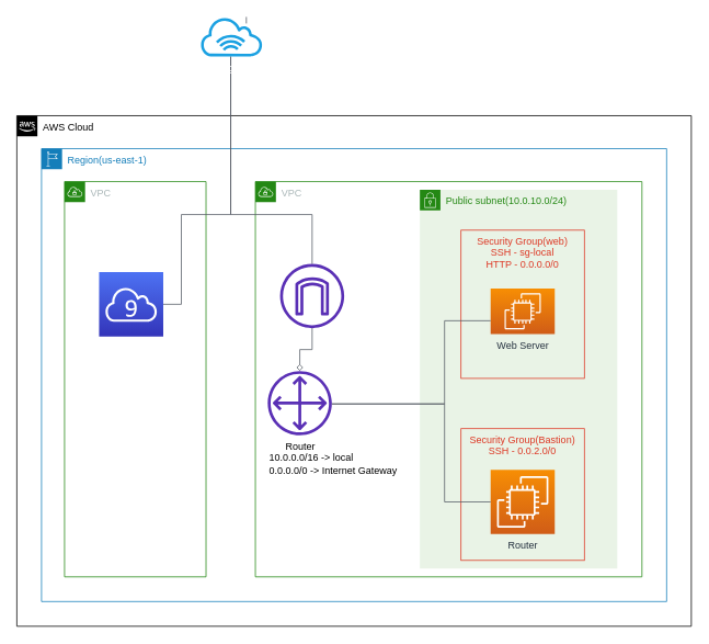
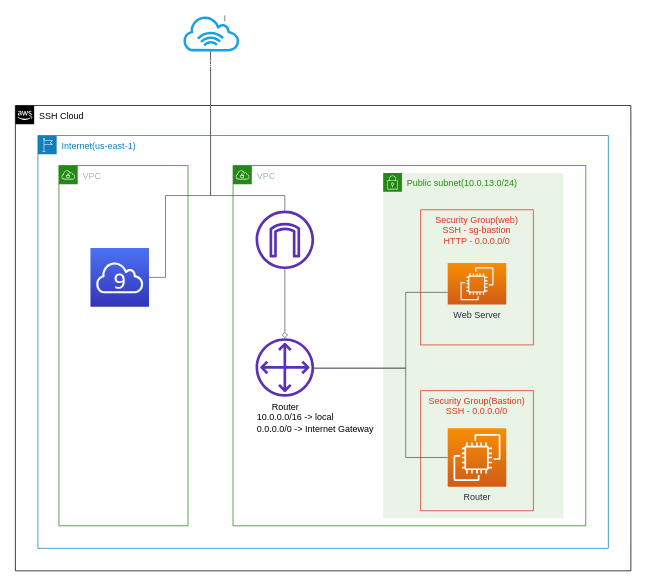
  <mxCell id="0" />
  <mxCell id="1" parent="0" />
- <mxCell id="2" value="AWS Cloud" style="points=[[0,0],[0.25,0],[0.5,0],[0.75,0],[1,0],[1,0.25],[1,0.5],[1,0.75],[1,1],[0.75,1],[0.5,1],[0.25,1],[0,1],[0,0.75],[0,0.5],[0,0.25]];outlineConnect=0;html=1;whiteSpace=wrap;fontSize=12;fontStyle=0;shape=mxgraph.aws4.group;grIcon=mxgraph.aws4.group_aws_cloud_alt;verticalAlign=top;align=left;spacingLeft=30;dashed=0;" vertex="1" parent="1"><mxGeometry x="20" y="140" width="820" height="620" as="geometry" /></mxCell>
- <mxCell id="3" value="Region(us-east-1)" style="points=[[0,0],[0.25,0],[0.5,0],[0.75,0],[1,0],[1,0.25],[1,0.5],[1,0.75],[1,1],[0.75,1],[0.5,1],[0.25,1],[0,1],[0,0.75],[0,0.5],[0,0.25]];outlineConnect=0;gradientColor=none;html=1;whiteSpace=wrap;fontSize=12;fontStyle=0;shape=mxgraph.aws4.group;grIcon=mxgraph.aws4.group_region;strokeColor=#147EBA;fillColor=none;verticalAlign=top;align=left;spacingLeft=30;fontColor=#147EBA;dashed=0;" vertex="1" parent="1"><mxGeometry x="50" y="180" width="760" height="550" as="geometry" /></mxCell>
+ <mxCell id="2" value="SSH Cloud" style="points=[[0,0],[0.25,0],[0.5,0],[0.75,0],[1,0],[1,0.25],[1,0.5],[1,0.75],[1,1],[0.75,1],[0.5,1],[0.25,1],[0,1],[0,0.75],[0,0.5],[0,0.25]];outlineConnect=0;html=1;whiteSpace=wrap;fontSize=12;fontStyle=0;shape=mxgraph.aws4.group;grIcon=mxgraph.aws4.group_aws_cloud_alt;verticalAlign=top;align=left;spacingLeft=30;dashed=0;" vertex="1" parent="1"><mxGeometry x="20" y="140" width="820" height="620" as="geometry" /></mxCell>
+ <mxCell id="3" value="Internet(us-east-1)" style="points=[[0,0],[0.25,0],[0.5,0],[0.75,0],[1,0],[1,0.25],[1,0.5],[1,0.75],[1,1],[0.75,1],[0.5,1],[0.25,1],[0,1],[0,0.75],[0,0.5],[0,0.25]];outlineConnect=0;gradientColor=none;html=1;whiteSpace=wrap;fontSize=12;fontStyle=0;shape=mxgraph.aws4.group;grIcon=mxgraph.aws4.group_region;strokeColor=#147EBA;fillColor=none;verticalAlign=top;align=left;spacingLeft=30;fontColor=#147EBA;dashed=0;" vertex="1" parent="1"><mxGeometry x="50" y="180" width="760" height="550" as="geometry" /></mxCell>
  <mxCell id="4" value="VPC" style="points=[[0,0],[0.25,0],[0.5,0],[0.75,0],[1,0],[1,0.25],[1,0.5],[1,0.75],[1,1],[0.75,1],[0.5,1],[0.25,1],[0,1],[0,0.75],[0,0.5],[0,0.25]];outlineConnect=0;gradientColor=none;html=1;whiteSpace=wrap;fontSize=12;fontStyle=0;shape=mxgraph.aws4.group;grIcon=mxgraph.aws4.group_vpc;strokeColor=#248814;fillColor=none;verticalAlign=top;align=left;spacingLeft=30;fontColor=#AAB7B8;dashed=0;" vertex="1" parent="1"><mxGeometry x="310" y="220" width="470" height="480" as="geometry" /></mxCell>
- <mxCell id="5" value="Public subnet(10.0.10.0/24)" style="points=[[0,0],[0.25,0],[0.5,0],[0.75,0],[1,0],[1,0.25],[1,0.5],[1,0.75],[1,1],[0.75,1],[0.5,1],[0.25,1],[0,1],[0,0.75],[0,0.5],[0,0.25]];outlineConnect=0;gradientColor=none;html=1;whiteSpace=wrap;fontSize=12;fontStyle=0;shape=mxgraph.aws4.group;grIcon=mxgraph.aws4.group_security_group;grStroke=0;strokeColor=#248814;fillColor=#E9F3E6;verticalAlign=top;align=left;spacingLeft=30;fontColor=#248814;dashed=0;" vertex="1" parent="1"><mxGeometry x="510" y="230" width="240" height="460" as="geometry" /></mxCell>
- <mxCell id="6" value="Security Group(Bastion)&#10;SSH - 0.0.2.0/0" style="fillColor=none;strokeColor=#DD3522;verticalAlign=top;fontStyle=0;fontColor=#DD3522;" vertex="1" parent="1"><mxGeometry x="560" y="520" width="150" height="160" as="geometry" /></mxCell>
- <mxCell id="7" value="Security Group(web)&#10;SSH - sg-local&#10;HTTP - 0.0.0.0/0" style="fillColor=none;strokeColor=#DD3522;verticalAlign=top;fontStyle=0;fontColor=#DD3522;" vertex="1" parent="1"><mxGeometry x="560" y="279" width="150" height="180" as="geometry" /></mxCell>
+ <mxCell id="5" value="Public subnet(10.0.13.0/24)" style="points=[[0,0],[0.25,0],[0.5,0],[0.75,0],[1,0],[1,0.25],[1,0.5],[1,0.75],[1,1],[0.75,1],[0.5,1],[0.25,1],[0,1],[0,0.75],[0,0.5],[0,0.25]];outlineConnect=0;gradientColor=none;html=1;whiteSpace=wrap;fontSize=12;fontStyle=0;shape=mxgraph.aws4.group;grIcon=mxgraph.aws4.group_security_group;grStroke=0;strokeColor=#248814;fillColor=#E9F3E6;verticalAlign=top;align=left;spacingLeft=30;fontColor=#248814;dashed=0;" vertex="1" parent="1"><mxGeometry x="510" y="230" width="240" height="460" as="geometry" /></mxCell>
+ <mxCell id="6" value="Security Group(Bastion)&#10;SSH - 0.0.0.0/0" style="fillColor=none;strokeColor=#DD3522;verticalAlign=top;fontStyle=0;fontColor=#DD3522;" vertex="1" parent="1"><mxGeometry x="560" y="520" width="150" height="160" as="geometry" /></mxCell>
+ <mxCell id="7" value="Security Group(web)&#10;SSH - sg-bastion&#10;HTTP - 0.0.0.0/0" style="fillColor=none;strokeColor=#DD3522;verticalAlign=top;fontStyle=0;fontColor=#DD3522;" vertex="1" parent="1"><mxGeometry x="560" y="279" width="150" height="180" as="geometry" /></mxCell>
  <mxCell id="8" value="Web Server" style="outlineConnect=0;fontColor=#232F3E;gradientColor=#F78E04;gradientDirection=north;fillColor=#D05C17;strokeColor=#ffffff;dashed=0;verticalLabelPosition=bottom;verticalAlign=top;align=center;html=1;fontSize=12;fontStyle=0;aspect=fixed;shape=mxgraph.aws4.resourceIcon;resIcon=mxgraph.aws4.ec2;" vertex="1" parent="1"><mxGeometry x="596" y="350" width="78" height="55" as="geometry" /></mxCell>
- <mxCell id="9" value="&amp;nbsp; &amp;nbsp; &amp;nbsp; Router&lt;br&gt;10.0.0.0/16 -&amp;gt; local&lt;br&gt;&lt;div&gt;&lt;span&gt;0.0.0.0/0 -&amp;gt; Internet Gateway&lt;/span&gt;&lt;/div&gt;" style="outlineConnect=0;gradientColor=none;fillColor=#5A30B5;strokeColor=none;dashed=0;verticalLabelPosition=bottom;verticalAlign=top;align=left;html=1;fontSize=12;fontStyle=0;aspect=fixed;pointerEvents=1;shape=mxgraph.aws4.customer_gateway;" vertex="1" parent="1"><mxGeometry x="325" y="450" width="78" height="78" as="geometry" /></mxCell>
- <mxCell id="10" value="Internet Gateway" style="outlineConnect=0;gradientColor=none;fillColor=#5A30B5;strokeColor=none;dashed=0;verticalLabelPosition=bottom;verticalAlign=top;align=center;html=1;fontSize=12;fontStyle=0;aspect=fixed;pointerEvents=1;shape=mxgraph.aws4.internet_gateway;fontColor=#FFFFFF;" vertex="1" parent="1"><mxGeometry x="340" y="320" width="78" height="78" as="geometry" /></mxCell>
+ <mxCell id="9" value="&amp;nbsp; &amp;nbsp; &amp;nbsp; Router&lt;br&gt;10.0.0.0/16 -&amp;gt; local&lt;br&gt;&lt;div&gt;&lt;span&gt;0.0.0.0/0 -&amp;gt; Internet Gateway&lt;/span&gt;&lt;/div&gt;" style="outlineConnect=0;gradientColor=none;fillColor=#5A30B5;strokeColor=none;dashed=0;verticalLabelPosition=bottom;verticalAlign=top;align=left;html=1;fontSize=12;fontStyle=0;aspect=fixed;pointerEvents=1;shape=mxgraph.aws4.customer_gateway;" vertex="1" parent="1"><mxGeometry x="340" y="450" width="78" height="78" as="geometry" /></mxCell>
+ <mxCell id="10" value="Internet Gateway" style="outlineConnect=0;gradientColor=none;fillColor=#5A30B5;strokeColor=none;dashed=0;verticalLabelPosition=bottom;verticalAlign=top;align=center;html=1;fontSize=12;fontStyle=0;aspect=fixed;pointerEvents=1;shape=mxgraph.aws4.internet_gateway;fontColor=#FFFFFF;" vertex="1" parent="1"><mxGeometry x="340" y="280" width="78" height="78" as="geometry" /></mxCell>
  <mxCell id="11" value="" style="edgeStyle=orthogonalEdgeStyle;html=1;endArrow=diamond;elbow=vertical;startArrow=none;startFill=0;endFill=0;strokeColor=#545B64;rounded=0;fontColor=#f0f0f0;" edge="1" parent="1" source="10" target="9"><mxGeometry width="100" relative="1" as="geometry"><mxPoint x="330" y="360" as="sourcePoint" /><mxPoint x="430" y="360" as="targetPoint" /></mxGeometry></mxCell>
  <mxCell id="12" value="" style="edgeStyle=orthogonalEdgeStyle;html=1;endArrow=none;elbow=vertical;startArrow=none;startFill=0;strokeColor=#545B64;rounded=0;fontColor=#f0f0f0;" edge="1" parent="1" source="17" target="10"><mxGeometry width="100" relative="1" as="geometry"><mxPoint x="330" y="360" as="sourcePoint" /><mxPoint x="430" y="360" as="targetPoint" /><Array as="points"><mxPoint x="280" y="260" /><mxPoint x="379" y="260" /></Array></mxGeometry></mxCell>
  <mxCell id="13" value="Router" style="outlineConnect=0;fontColor=#232F3E;gradientColor=#F78E04;gradientDirection=north;fillColor=#D05C17;strokeColor=#ffffff;dashed=0;verticalLabelPosition=bottom;verticalAlign=top;align=center;html=1;fontSize=12;fontStyle=0;aspect=fixed;shape=mxgraph.aws4.resourceIcon;resIcon=mxgraph.aws4.ec2;" vertex="1" parent="1"><mxGeometry x="596" y="570" width="78" height="78" as="geometry" /></mxCell>
  <mxCell id="14" value="VPC" style="points=[[0,0],[0.25,0],[0.5,0],[0.75,0],[1,0],[1,0.25],[1,0.5],[1,0.75],[1,1],[0.75,1],[0.5,1],[0.25,1],[0,1],[0,0.75],[0,0.5],[0,0.25]];outlineConnect=0;gradientColor=none;html=1;whiteSpace=wrap;fontSize=12;fontStyle=0;shape=mxgraph.aws4.group;grIcon=mxgraph.aws4.group_vpc;strokeColor=#248814;fillColor=none;verticalAlign=top;align=left;spacingLeft=30;fontColor=#AAB7B8;dashed=0;" vertex="1" parent="1"><mxGeometry x="78" y="220" width="172" height="480" as="geometry" /></mxCell>
  <mxCell id="15" value="" style="outlineConnect=0;fontColor=#232F3E;gradientColor=#4D72F3;gradientDirection=north;fillColor=#3334B9;strokeColor=#ffffff;dashed=0;verticalLabelPosition=bottom;verticalAlign=top;align=center;html=1;fontSize=12;fontStyle=0;aspect=fixed;shape=mxgraph.aws4.resourceIcon;resIcon=mxgraph.aws4.cloud9;" vertex="1" parent="1"><mxGeometry x="120" y="330" width="78" height="78" as="geometry" /></mxCell>
  <mxCell id="16" value="" style="edgeStyle=orthogonalEdgeStyle;html=1;endArrow=none;elbow=vertical;startArrow=none;startFill=0;strokeColor=#545B64;rounded=0;fontColor=#f0f0f0;" edge="1" parent="1" source="17" target="15"><mxGeometry width="100" relative="1" as="geometry"><mxPoint x="299" y="28" as="sourcePoint" /><mxPoint x="369" y="290" as="targetPoint" /><Array as="points"><mxPoint x="280" y="260" /><mxPoint x="220" y="260" /><mxPoint x="220" y="369" /></Array></mxGeometry></mxCell>
  <mxCell id="17" value="Region" style="outlineConnect=0;fontColor=#ffffff;fillColor=#1ba1e2;strokeColor=#006EAF;dashed=0;verticalLabelPosition=bottom;verticalAlign=top;align=center;html=1;fontSize=12;fontStyle=0;aspect=fixed;pointerEvents=1;shape=mxgraph.aws4.internet_alt1;" vertex="1" parent="1"><mxGeometry x="242" y="20" width="78" height="48" as="geometry" /></mxCell>
  <mxCell id="18" value="" style="edgeStyle=orthogonalEdgeStyle;html=1;endArrow=none;elbow=vertical;startArrow=none;startFill=0;strokeColor=#545B64;rounded=0;fontColor=#f0f0f0;" edge="1" parent="1" target="17"><mxGeometry width="100" relative="1" as="geometry"><mxPoint x="299" y="28" as="sourcePoint" /><mxPoint x="198" y="369" as="targetPoint" /><Array as="points"><mxPoint x="280" y="28" /></Array></mxGeometry></mxCell>
  <mxCell id="19" value="" style="edgeStyle=orthogonalEdgeStyle;html=1;endArrow=none;elbow=vertical;startArrow=none;startFill=0;strokeColor=#545B64;rounded=0;fontColor=#FFFFFF;" edge="1" parent="1" source="9" target="8"><mxGeometry width="100" relative="1" as="geometry"><mxPoint x="360" y="570" as="sourcePoint" /><mxPoint x="540" y="389" as="targetPoint" /><Array as="points"><mxPoint x="540" y="490" /><mxPoint x="540" y="389" /></Array></mxGeometry></mxCell>
  <mxCell id="20" value="" style="edgeStyle=orthogonalEdgeStyle;html=1;endArrow=none;elbow=vertical;startArrow=none;startFill=0;strokeColor=#545B64;rounded=0;fontColor=#FFFFFF;" edge="1" parent="1" source="9" target="13"><mxGeometry width="100" relative="1" as="geometry"><mxPoint x="428" y="491" as="sourcePoint" /><mxPoint x="645" y="438" as="targetPoint" /><Array as="points"><mxPoint x="540" y="490" /><mxPoint x="540" y="609" /></Array></mxGeometry></mxCell>
